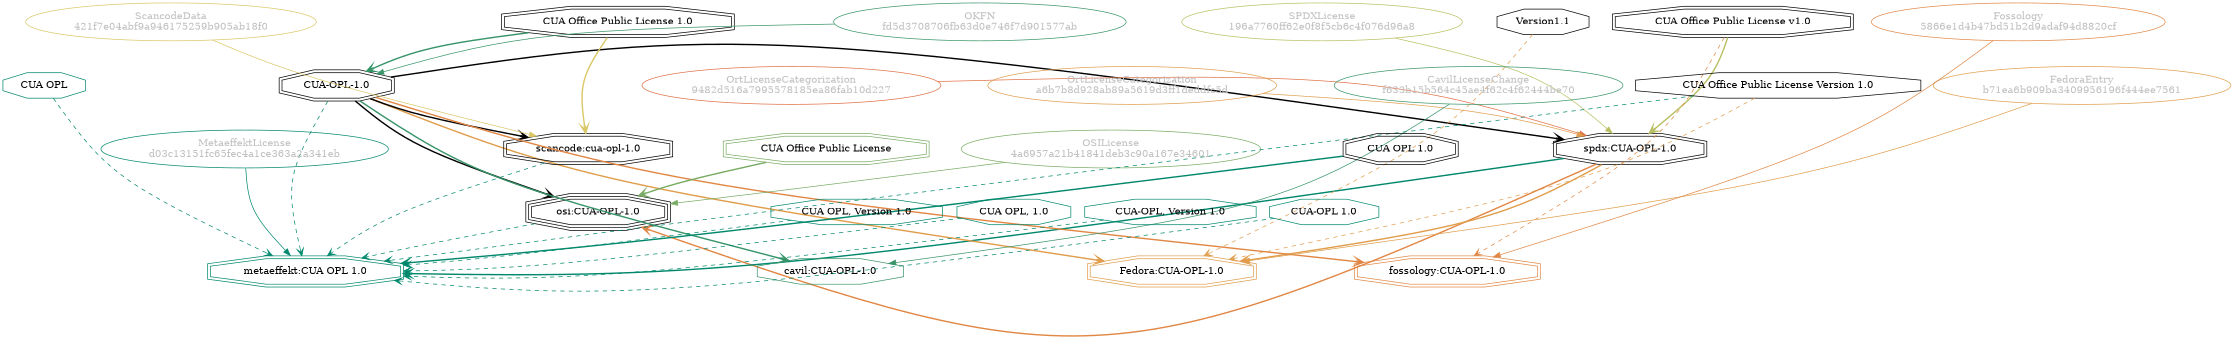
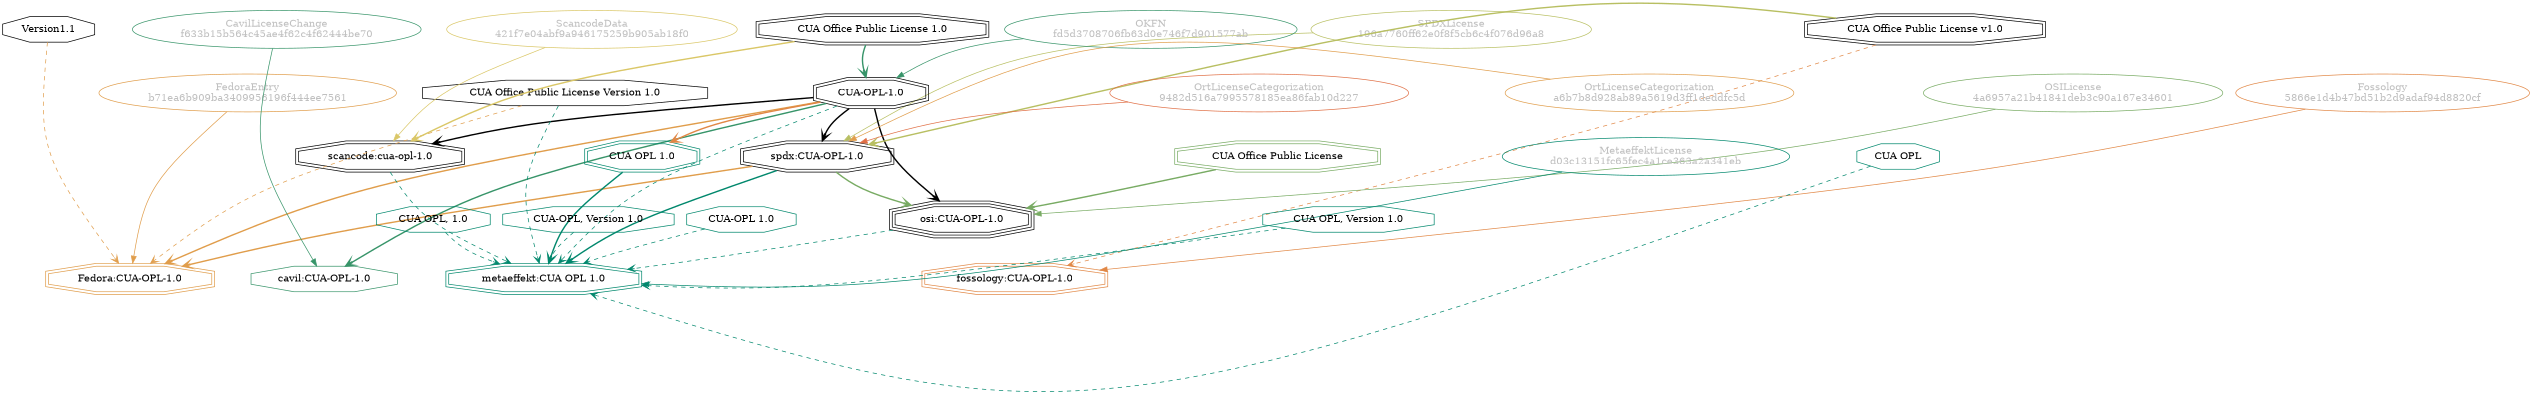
  strict digraph {
    splines=curved
    node [shape=ellipse]
    edge [color="#00876c" weight=0.5 arrowhead=vee style=bold]
    n1 [color="#b8bf62" fillcolor="beige;1" fontcolor=gray label="SPDXLicense\n196a7760ff62e0f8f5cb6c4f076d96a8"]
    n2 [label="spdx:CUA-OPL-1.0" shape=doubleoctagon]
    n3 [label="osi:CUA-OPL-1.0" shape=tripleoctagon]
    n4 [color="#e09d4b" label="Fedora:CUA-OPL-1.0" shape=doubleoctagon]
    n5 [color="#00876c" label="metaeffekt:CUA OPL 1.0" shape=doubleoctagon]
    n6 [label="CUA-OPL-1.0" shape=doubleoctagon]
    n7 [label="scancode:cua-opl-1.0" shape=doubleoctagon]
    n8 [color="#e18745" label="fossology:CUA-OPL-1.0" shape=doubleoctagon]
    n9 [color="#379469" label="cavil:CUA-OPL-1.0" shape=octagon]
    n10 [label="CUA Office Public License v1.0" shape=doubleoctagon]
    n11 [color="#78ab63" fillcolor="beige;1" fontcolor=gray label="OSILicense\n4a6957a21b41841deb3c90a167e34601"]
    n12 [color="#78ab63" label="CUA Office Public License" shape=doubleoctagon]
    n13 [color="#e09d4b" fillcolor="beige;1" fontcolor=gray label="FedoraEntry\nb71ea6b909ba3409956196f444ee7561"]
    n14 [label="CUA Office Public License Version 1.0" shape=octagon]
    n15 [label="Version1.1" shape=octagon]
    n16 [color="#dac767" fillcolor="beige;1" fontcolor=gray label="ScancodeData\n421f7e04abf9a946175259b905ab18f0"]
    n17 [label="CUA Office Public License 1.0" shape=doubleoctagon]
    n18 [color="#e18745" fillcolor="beige;1" fontcolor=gray label="Fossology\n5866e1d4b47bd51b2d9adaf94d8820cf"]
    n19 [color="#379469" fillcolor="beige;1" fontcolor=gray label="OKFN\nfd5d3708706fb63d0e746f7d901577ab"]
    n20 [color="#e06f45" fillcolor="beige;1" fontcolor=gray label="OrtLicenseCategorization\n9482d516a7995578185ea86fab10d227"]
    n21 [color="#e09d4b" fillcolor="beige;1" fontcolor=gray label="OrtLicenseCategorization\na6b7b8d928ab89a5619d3ff1deddfc5d"]
    n22 [color="#379469" fillcolor="beige;1" fontcolor=gray label="CavilLicenseChange\nf633b15b564c45ae4f62c4f62444be70"]
    n23 [color="#00876c" fillcolor="beige;1" fontcolor=gray label="MetaeffektLicense\nd03c13151fc65fec4a1ce363a2a341eb"]
-   n24 [color=black label="CUA OPL 1.0" shape=doubleoctagon]
+   n24 [color="#00876c" label="CUA OPL 1.0" shape=doubleoctagon]
    n25 [color="#00876c" label="CUA OPL" shape=octagon]
    n26 [color="#00876c" label="CUA OPL, Version 1.0" shape=octagon]
    n27 [color="#00876c" label="CUA OPL, 1.0" shape=octagon]
    n28 [color="#00876c" label="CUA-OPL, Version 1.0" shape=octagon]
    n29 [color="#00876c" label="CUA-OPL 1.0" shape=octagon]
    n1 -> n2 [color="#b8bf62" arrowhead="" style=""]
-   n2 -> n3 [color="#e18745" weight=0.7]
+   n2 -> n3 [color="#78ab63" weight=0.7]
    n2 -> n4 [color="#e09d4b" weight=0.7]
    n2 -> n5 [weight=0.7]
    n3 -> n5 [style=dashed]
    n6 -> n2 [weight=0.7 color=""]
    n6 -> n3 [weight=0.7 color=""]
    n6 -> n4 [color="#e09d4b" weight=0.7]
    n6 -> n5 [style=dashed]
    n6 -> n7 [weight=0.7 color=""]
-   n6 -> n8 [color="#e18745" weight=0.7]
+   n6 -> n24 [color="#e18745" weight=0.7]
    n6 -> n9 [color="#379469" weight=0.7]
    n7 -> n5 [style=dashed]
    n10 -> n2 [color="#b8bf62" weight=0.7]
    n10 -> n8 [color="#e18745" style=dashed weight=0.7]
    n11 -> n3 [color="#78ab63" arrowhead="" style=""]
    n12 -> n3 [color="#78ab63" weight=0.7]
    n13 -> n4 [color="#e09d4b" arrowhead="" style=""]
    n14 -> n4 [color="#e09d4b" style=dashed]
    n14 -> n5 [style=dashed]
    n15 -> n4 [color="#e09d4b" style=dashed]
    n16 -> n7 [color="#dac767" arrowhead="" style=""]
    n17 -> n6 [color="#379469" weight=0.7]
    n17 -> n7 [color="#dac767" weight=0.7]
    n18 -> n8 [color="#e18745" arrowhead="" style=""]
    n19 -> n6 [color="#379469" arrowhead="" style=""]
    n20 -> n2 [color="#e06f45" arrowhead="" style=""]
    n21 -> n2 [color="#e09d4b" arrowhead="" style=""]
    n22 -> n9 [color="#379469" arrowhead="" style=""]
    n23 -> n5 [arrowhead="" style=""]
    n24 -> n5 [weight=0.7]
    n25 -> n5 [style=dashed]
    n26 -> n5 [style=dashed]
    n27 -> n5 [style=dashed]
    n28 -> n5 [style=dashed]
    n29 -> n5 [style=dashed]
  }
